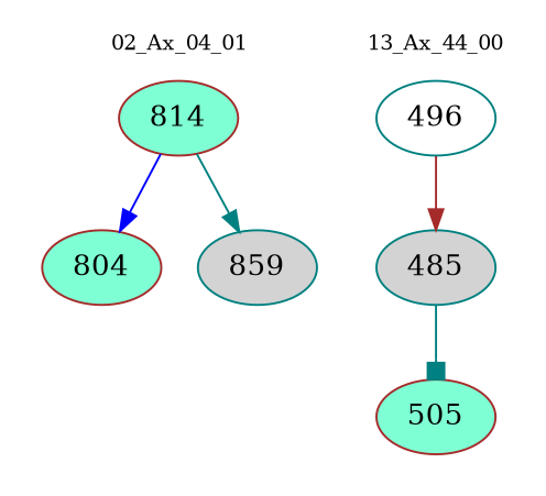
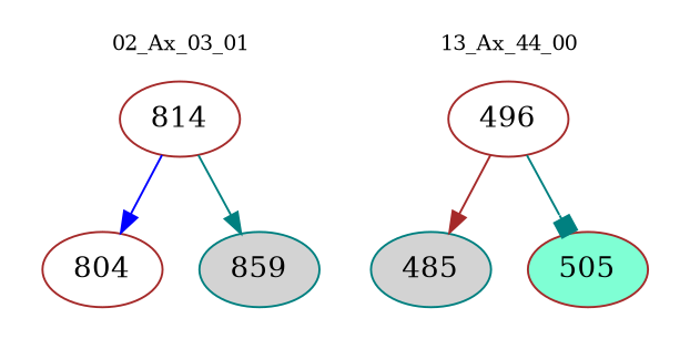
  digraph {
    node [color=brown fillcolor=aquamarine style=filled]
    edge [arrowhead=normal color=teal]
-   n1 [label=814]
-   n2 [label=804]
+   n1 [fillcolor=white label=814]
+   n2 [fillcolor=white label=804]
    n3 [color=teal fillcolor=lightgrey label=859]
-   n4 [color=teal fillcolor=white label=496]
+   n4 [fillcolor=white label=496]
    n5 [color=teal fillcolor=lightgrey label=485]
    n6 [label=505]
    subgraph cluster_1 {
      color=white
      fontsize=10
-     label="02_Ax_04_01"
+     label="02_Ax_03_01"
      n1
      n2
      n3
    }
    subgraph cluster_2 {
      color=white
      fontsize=10
      label="13_Ax_44_00"
      n4
      n5
      n6
    }
    n1 -> n2 [color=blue]
    n1 -> n3
    n4 -> n5 [color=brown]
-   n5 -> n6 [arrowhead=box]
+   n4 -> n6 [arrowhead=box]
  }
